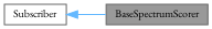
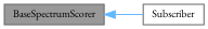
  digraph {
    rankdir=LR
    fontname="EB Garamond"
    node [color=gray40 fontname="EB Garamond" fontsize=10 shape=box style=filled]
    n1 [fillcolor=grey60 fontcolor=black height=0.2 label=BaseSpectrumScorer width=0.4]
    n2 [fillcolor=white height=0.2 label=Subscriber width=0.4]
-   n2 -> n1 [color=steelblue1 dir=back fontname="EB Garamond" fontsize=10 labelfontname=Helvetica labelfontsize=10 style=solid]
+   n1 -> n2 [color=steelblue1 dir=back fontname="EB Garamond" fontsize=10 labelfontname=Helvetica labelfontsize=10 style=solid]
  }
